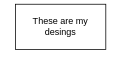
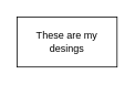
  <mxCell id="0" />
  <mxCell id="1" parent="0" />
- <mxCell id="2" value="These are my desings" style="whiteSpace=wrap;html=1;" vertex="1" parent="1"><mxGeometry x="20" y="5" width="120" height="60" as="geometry" /></mxCell>
+ <mxCell id="2" value="These are my desings" style="whiteSpace=wrap;html=1;" vertex="1" parent="1"><mxGeometry x="20" y="20" width="120" height="60" as="geometry" /></mxCell>
